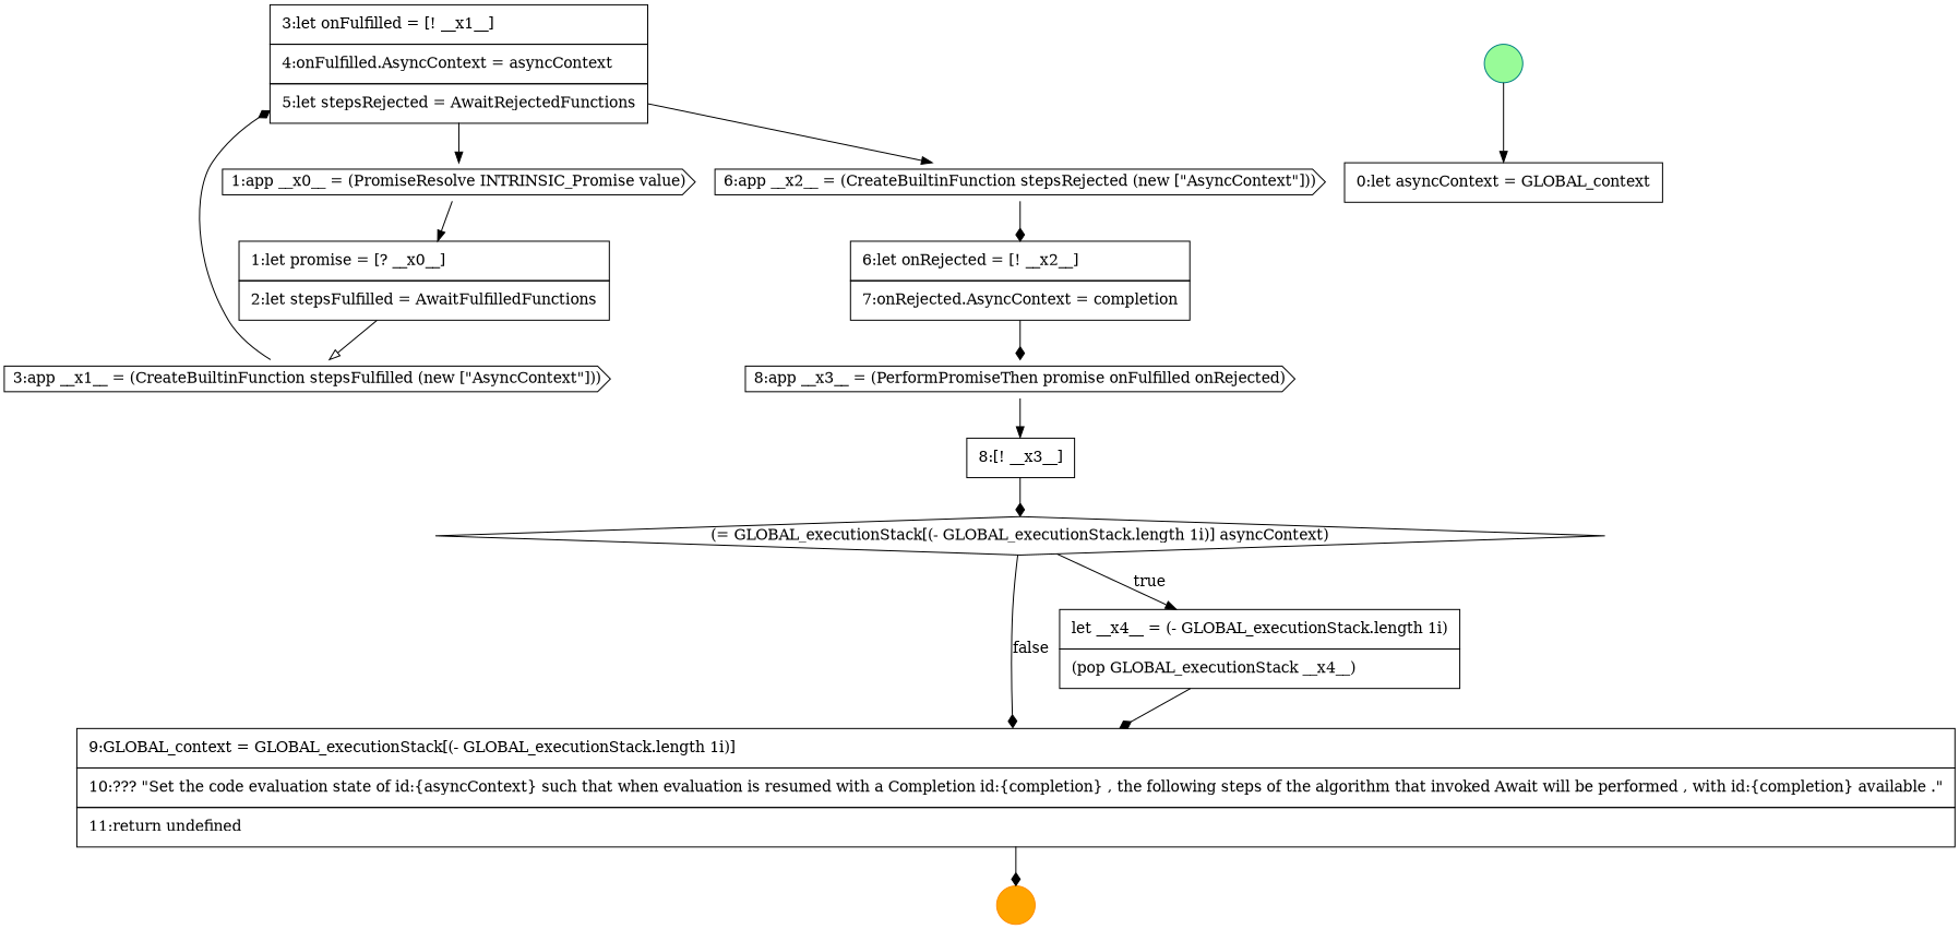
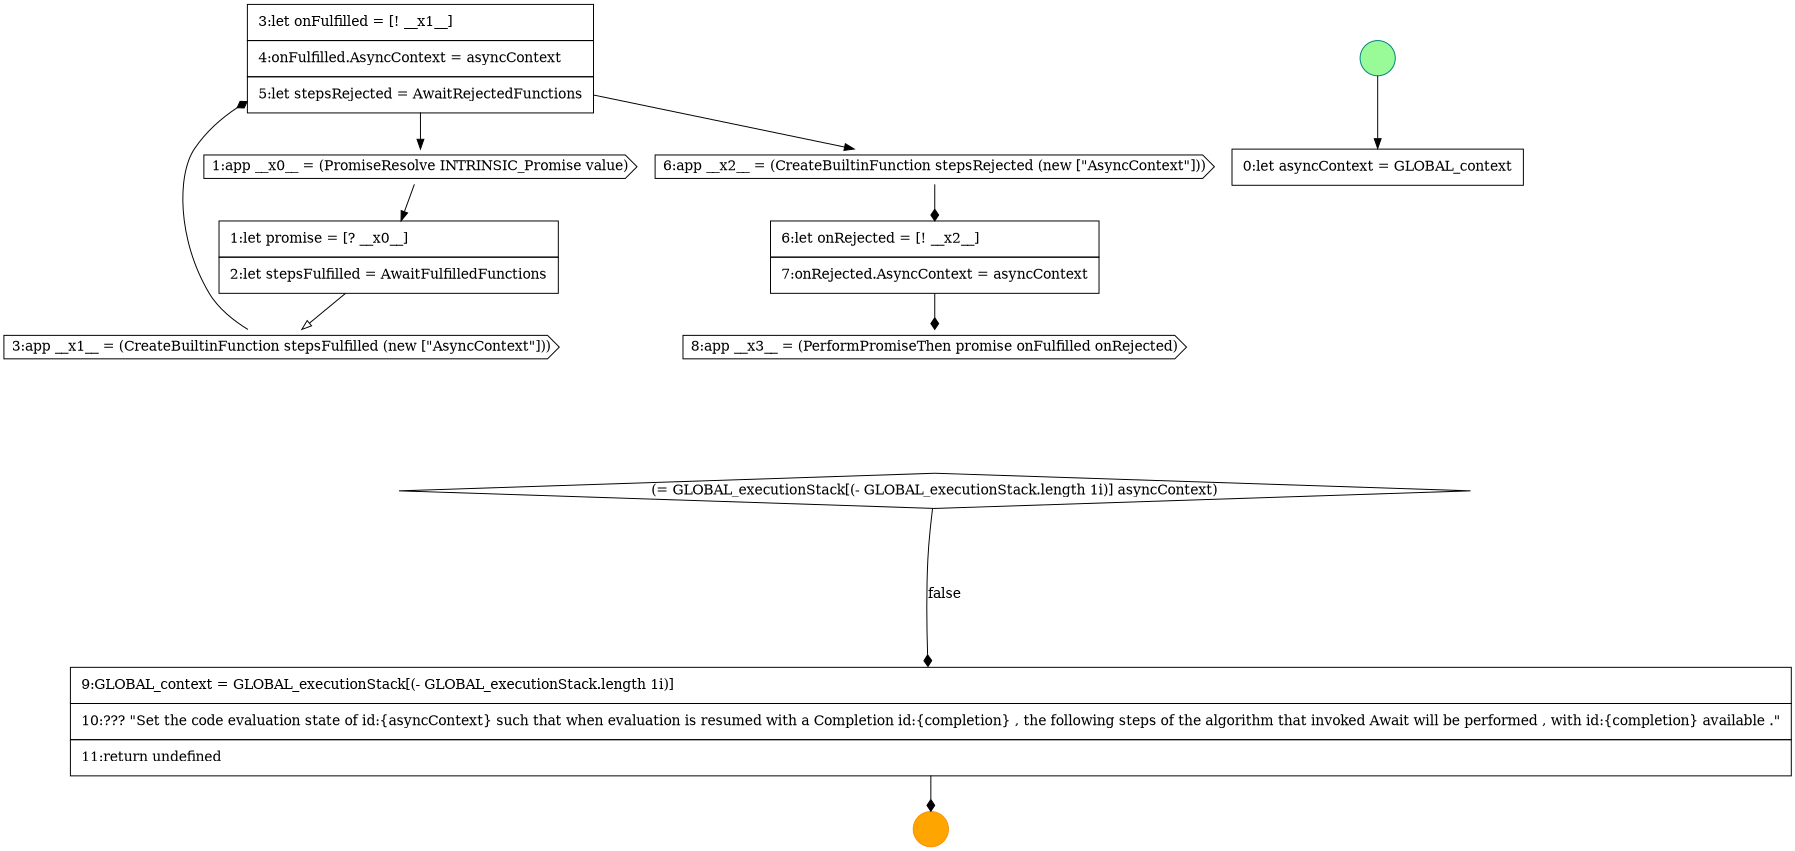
  digraph {
    node [color=black fillcolor=white shape=none style=filled]
    edge [arrowhead=diamond color=black]
    n1 [label=<<font color="black">(= GLOBAL_executionStack[(- GLOBAL_executionStack.length 1i)] asyncContext)</font>> shape=diamond]
    n2 [label=<<font color="black">     <table border="0" cellborder="1" cellspacing="0" cellpadding="10">       <tr><td align="left">9:GLOBAL_context = GLOBAL_executionStack[(- GLOBAL_executionStack.length 1i)]</td></tr>       <tr><td align="left">10:??? &quot;Set the code evaluation state of id:{asyncContext} such that when evaluation is resumed with a Completion id:{completion} , the following steps of the algorithm that invoked Await will be performed , with id:{completion} available .&quot;</td></tr>       <tr><td align="left">11:return undefined</td></tr>     </table>   </font>> margin=0]
-   n3 [label=<<font color="black">     <table border="0" cellborder="1" cellspacing="0" cellpadding="10">       <tr><td align="left">let __x4__ = (- GLOBAL_executionStack.length 1i)</td></tr>       <tr><td align="left">(pop GLOBAL_executionStack __x4__)</td></tr>     </table>   </font>> margin=0]
    n4 [color=darkorange fillcolor=orange label=" " shape=circle]
    n5 [label=<<font color="black">3:app __x1__ = (CreateBuiltinFunction stepsFulfilled (new [&quot;AsyncContext&quot;]))</font>> shape=cds]
    n6 [label=<<font color="black">     <table border="0" cellborder="1" cellspacing="0" cellpadding="10">       <tr><td align="left">3:let onFulfilled = [! __x1__]</td></tr>       <tr><td align="left">4:onFulfilled.AsyncContext = asyncContext</td></tr>       <tr><td align="left">5:let stepsRejected = AwaitRejectedFunctions</td></tr>     </table>   </font>> margin=0]
    n7 [label=<<font color="black">1:app __x0__ = (PromiseResolve INTRINSIC_Promise value)</font>> shape=cds]
    n8 [label=<<font color="black">6:app __x2__ = (CreateBuiltinFunction stepsRejected (new [&quot;AsyncContext&quot;]))</font>> shape=cds]
-   n9 [label=<<font color="black">     <table border="0" cellborder="1" cellspacing="0" cellpadding="10">       <tr><td align="left">8:[! __x3__]</td></tr>     </table>   </font>> margin=0]
    n10 [label=<<font color="black">     <table border="0" cellborder="1" cellspacing="0" cellpadding="10">       <tr><td align="left">0:let asyncContext = GLOBAL_context</td></tr>     </table>   </font>> margin=0]
    n11 [label=<<font color="black">     <table border="0" cellborder="1" cellspacing="0" cellpadding="10">       <tr><td align="left">1:let promise = [? __x0__]</td></tr>       <tr><td align="left">2:let stepsFulfilled = AwaitFulfilledFunctions</td></tr>     </table>   </font>> margin=0]
-   n12 [label=<<font color="black">     <table border="0" cellborder="1" cellspacing="0" cellpadding="10">       <tr><td align="left">6:let onRejected = [! __x2__]</td></tr>       <tr><td align="left">7:onRejected.AsyncContext = completion</td></tr>     </table>   </font>> margin=0]
+   n12 [label=<<font color="black">     <table border="0" cellborder="1" cellspacing="0" cellpadding="10">       <tr><td align="left">6:let onRejected = [! __x2__]</td></tr>       <tr><td align="left">7:onRejected.AsyncContext = asyncContext</td></tr>     </table>   </font>> margin=0]
    n13 [label=<<font color="black">8:app __x3__ = (PerformPromiseThen promise onFulfilled onRejected)</font>> shape=cds]
    n14 [color=teal fillcolor=palegreen label=" " shape=circle]
    n1 -> n2 [label=<<font color="black">false</font>>]
-   n1 -> n3 [arrowhead=normal label=<<font color="black">true</font>>]
    n2 -> n4
-   n3 -> n2
    n5 -> n6
    n6 -> n7 [arrowhead=normal]
    n6 -> n8 [arrowhead=normal]
    n7 -> n11 [arrowhead=normal]
    n8 -> n12
-   n9 -> n1
    n11 -> n5 [arrowhead=onormal]
    n12 -> n13
-   n13 -> n9 [arrowhead=normal]
    n14 -> n10 [arrowhead=normal]
  }
